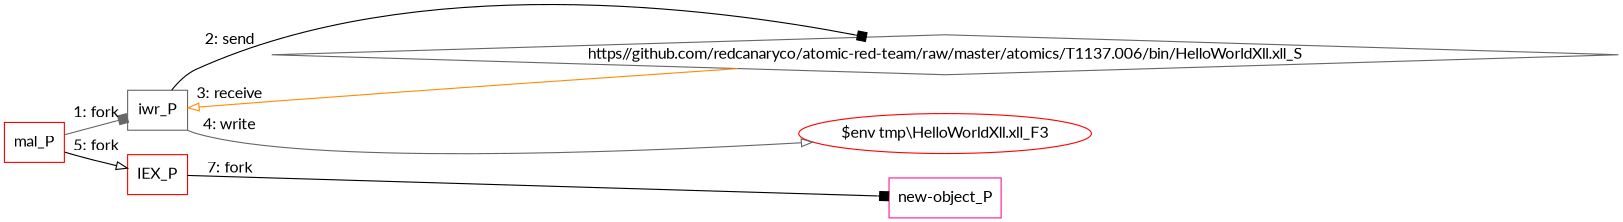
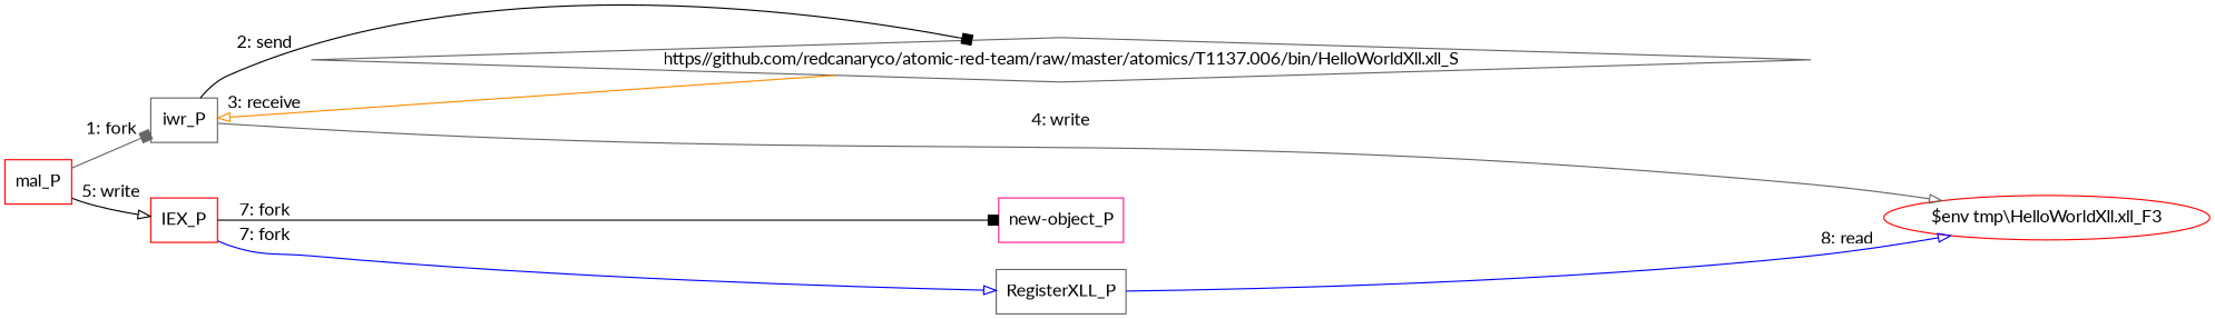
  digraph {
    engine=neato
    fixedsize=false
    fontname=Lato
    fontsize=10
    nodesep=0.3
    rankdir=LR
    ranksep=0
    splines=true
    node [color=gray40 fontname=Lato node_type=Process shape=box]
    edge [arrowhead=onormal color=black fontname=Lato]
    iwr_P
    mal_P [color=red]
    IEX_P [color=red]
    "https//github.com/redcanaryco/atomic-red-team/raw/master/atomics/T1137.006/bin/HelloWorldXll.xll_S" [node_type=Socket shape=diamond]
    "$env tmp\\HelloWorldXll.xll_F3" [color=red node_type=File shape=ellipse]
    "new-object_P" [color=deeppink]
+   RegisterXLL_P
    iwr_P -> "https//github.com/redcanaryco/atomic-red-team/raw/master/atomics/T1137.006/bin/HelloWorldXll.xll_S" [arrowhead=box label="2: send"]
    iwr_P -> "$env tmp\\HelloWorldXll.xll_F3" [color=gray40 label="4: write"]
    mal_P -> iwr_P [arrowhead=box color=gray40 label="1: fork"]
-   mal_P -> IEX_P [label="5: fork"]
+   mal_P -> IEX_P [label="5: write"]
    IEX_P -> "new-object_P" [arrowhead=box label="7: fork"]
+   IEX_P -> RegisterXLL_P [color=blue label="7: fork"]
    "https//github.com/redcanaryco/atomic-red-team/raw/master/atomics/T1137.006/bin/HelloWorldXll.xll_S" -> iwr_P [color=darkorange label="3: receive"]
+   RegisterXLL_P -> "$env tmp\\HelloWorldXll.xll_F3" [color=blue label="8: read"]
  }
